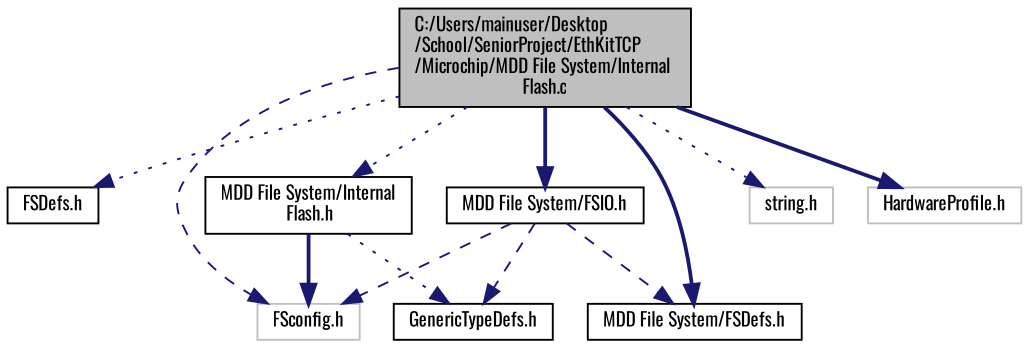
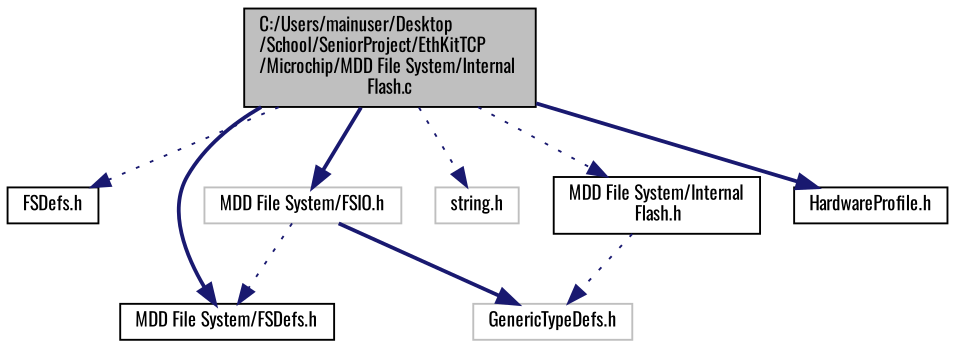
  digraph {
    fontname=Oswald
    node [color=black fillcolor=white fontname=Oswald fontsize=10 shape=record style=filled]
    edge [color=midnightblue fontname=Oswald fontsize=10 labelfontname=Helvetica labelfontsize=10 style=dotted]
    n1 [fillcolor=grey75 fontcolor=black height=0.2 label="C:/Users/mainuser/Desktop\l/School/SeniorProject/EthKitTCP\l/Microchip/MDD File System/Internal \lFlash.c" width=0.4]
    n2 [height=0.2 label="FSDefs.h" width=0.4]
-   n3 [height=0.2 label="MDD File System/FSIO.h" width=0.4]
-   n4 [color=grey75 height=0.2 label="FSconfig.h" width=0.4]
+   n3 [color=grey75 height=0.2 label="MDD File System/FSIO.h" width=0.4]
    n5 [height=0.2 label="MDD File System/FSDefs.h" width=0.4]
    n6 [color=grey75 height=0.2 label="string.h" width=0.4]
    n7 [height=0.2 label="MDD File System/Internal\l Flash.h" width=0.4]
-   n8 [color=grey75 height=0.2 label="HardwareProfile.h" width=0.4]
-   n9 [height=0.2 label="GenericTypeDefs.h" width=0.4]
+   n8 [height=0.2 label="HardwareProfile.h" width=0.4]
+   n9 [color=grey75 height=0.2 label="GenericTypeDefs.h" width=0.4]
    n1 -> n2
    n1 -> n3 [style=bold]
-   n1 -> n4 [style=dashed]
    n1 -> n5 [style=bold]
    n1 -> n6
    n1 -> n7
    n1 -> n8 [style=bold]
-   n3 -> n4 [style=dashed]
-   n3 -> n5 [style=dashed]
-   n3 -> n9 [style=dashed]
-   n7 -> n4 [style=bold]
+   n3 -> n5
+   n3 -> n9 [style=bold]
    n7 -> n9
  }
